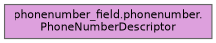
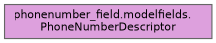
  digraph {
    rankdir=TB
-   n1 [color=gray40 fillcolor=plum fontname=Helvetica fontsize=10 height=0.2 label="phonenumber_field.phonenumber.\lPhoneNumberDescriptor" shape=box style=filled width=0.4]
+   n1 [color=gray40 fillcolor=plum fontname=Helvetica fontsize=10 height=0.2 label="phonenumber_field.modelfields.\lPhoneNumberDescriptor" shape=box style=filled width=0.4]
  }
